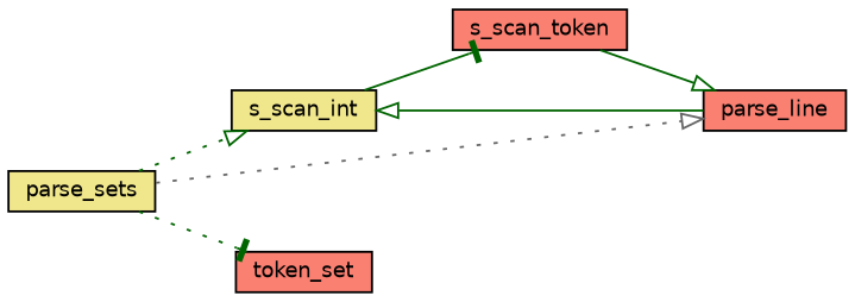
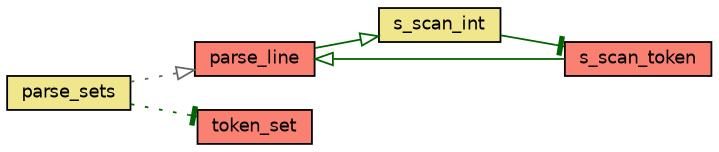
  digraph {
    rankdir=LR
    node [color=black fillcolor=salmon fontname=Helvetica fontsize=10 shape=record style=filled]
    edge [arrowhead=onormal color=darkgreen fontname=Helvetica fontsize=10 labelfontname=Helvetica labelfontsize=10 style=dotted]
    n1 [fillcolor=khaki fontcolor=black height=0.2 label=parse_sets width=0.4]
    n2 [fillcolor=khaki height=0.2 label=s_scan_int width=0.4]
    n3 [height=0.2 label=parse_line width=0.4]
    n4 [height=0.2 label=token_set width=0.4]
    n5 [height=0.2 label=s_scan_token width=0.4]
-   n1 -> n2
    n1 -> n3 [color=gray40]
    n1 -> n4 [arrowhead=tee]
    n2 -> n5 [arrowhead=tee style=solid]
    n3 -> n2 [style=solid]
    n5 -> n3 [style=solid]
  }
